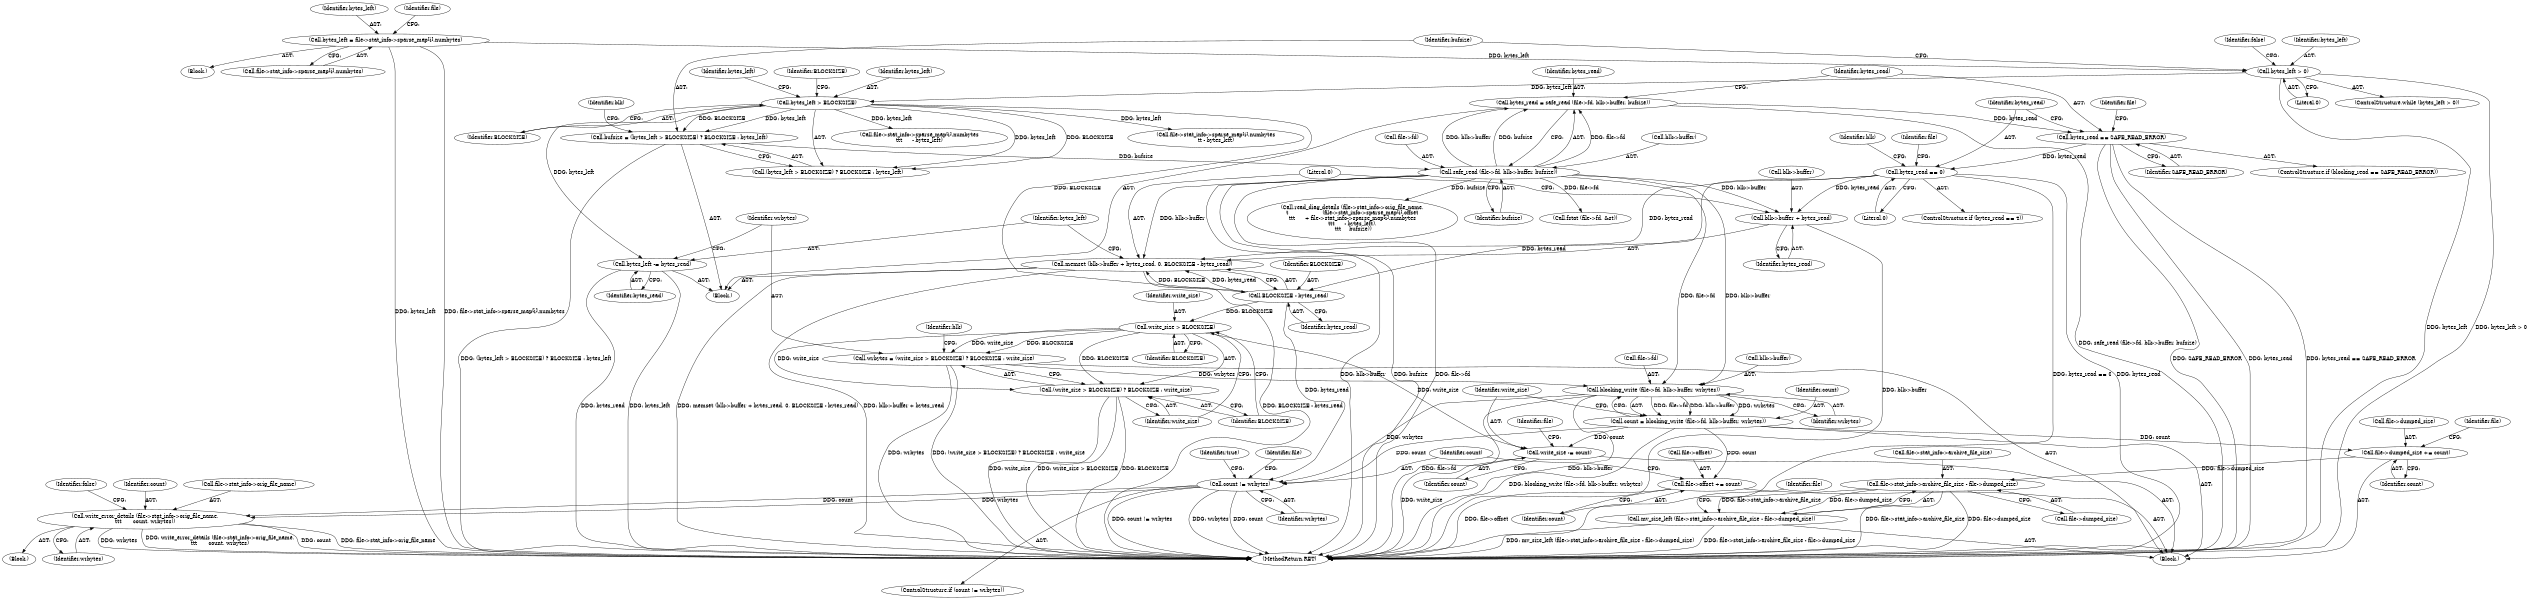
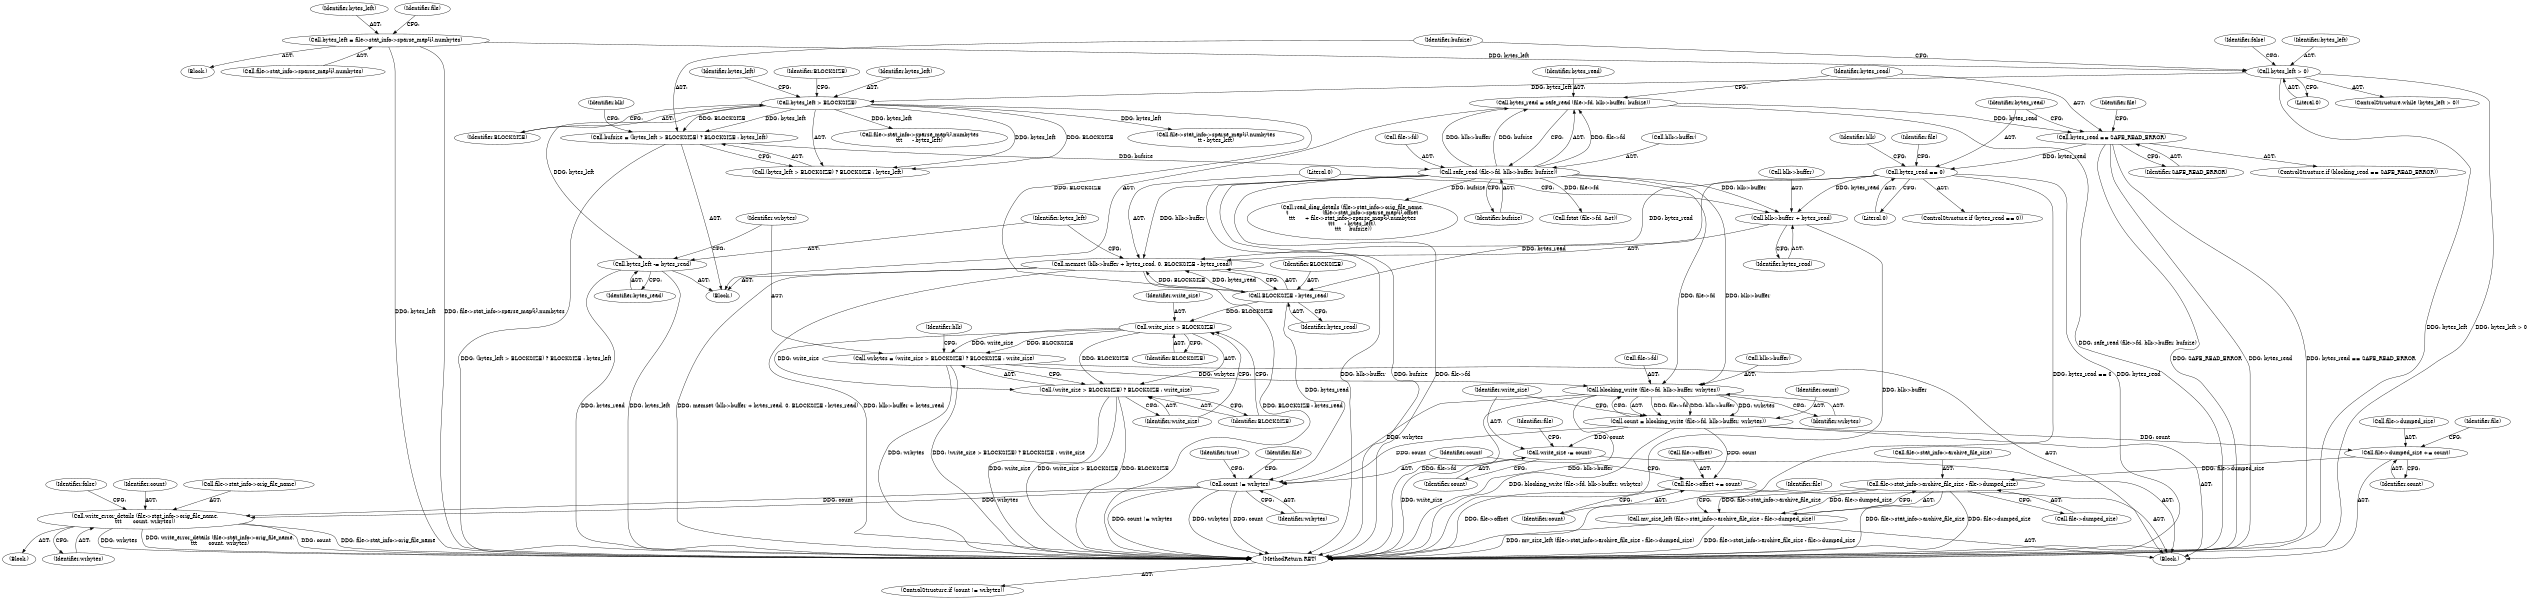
  digraph {
    n1 [label="(Call,bytes_read = safe_read (file->fd, blk->buffer, bufsize))"]
    n2 [label="(Call,safe_read (file->fd, blk->buffer, bufsize))"]
    n3 [label="(Call,bytes_read == SAFE_READ_ERROR)"]
    n4 [label="(MethodReturn,RET)"]
    n5 [label="(Block,)"]
    n6 [label="(Call,memset (blk->buffer + bytes_read, 0, BLOCKSIZE - bytes_read))"]
    n7 [label="(Call,blk->buffer + bytes_read)"]
    n8 [label="(Call,blocking_write (file->fd, blk->buffer, wrbytes))"]
    n9 [label="(Call,read_diag_details (file->stat_info->orig_file_name,\n\t                     (file->stat_info->sparse_map[i].offset\n\t\t\t      + file->stat_info->sparse_map[i].numbytes\n\t\t\t      - bytes_left),\n \t\t\t     bufsize))"]
    n10 [label="(Identifier,bufsize)"]
    n11 [label="(Call,fstat (file->fd, &st))"]
    n12 [label="(Call,bytes_read == 0)"]
    n13 [label="(ControlStructure,if (blocking_read == SAFE_READ_ERROR))"]
    n14 [label="(Identifier,SAFE_READ_ERROR)"]
    n15 [label="(Call,BLOCKSIZE - bytes_read)"]
    n16 [label="(Identifier,bytes_read)"]
    n17 [label="(Call,count = blocking_write (file->fd, blk->buffer, wrbytes))"]
    n18 [label="(Call,count != wrbytes)"]
    n19 [label="(Identifier,wrbytes)"]
    n20 [label="(Call,bufsize = (bytes_left > BLOCKSIZE) ? BLOCKSIZE : bytes_left)"]
    n21 [label="(Call,(bytes_left > BLOCKSIZE) ? BLOCKSIZE : bytes_left)"]
    n22 [label="(Call,bytes_left > BLOCKSIZE)"]
    n23 [label="(Call,bytes_left -= bytes_read)"]
    n24 [label="(Identifier,BLOCKSIZE)"]
    n25 [label="(Call,file->stat_info->sparse_map[i].numbytes\n\t\t\t      - bytes_left)"]
    n26 [label="(Call,file->stat_info->sparse_map[i].numbytes\n\t\t - bytes_left)"]
    n27 [label="(Call,write_size > BLOCKSIZE)"]
    n28 [label="(Identifier,bytes_read)"]
    n29 [label="(Identifier,bytes_read)"]
    n30 [label="(Call,bytes_left > 0)"]
    n31 [label="(Literal,0)"]
    n32 [label="(ControlStructure,while (bytes_left > 0))"]
    n33 [label="(Call,bytes_left = file->stat_info->sparse_map[i].numbytes)"]
    n34 [label="(Call,file->stat_info->sparse_map[i].numbytes)"]
    n35 [label="(Block,)"]
    n36 [label="(Literal,0)"]
-   n37 [label="(ControlStructure,if (bytes_read == 4))"]
+   n37 [label="(ControlStructure,if (bytes_read == 0))"]
    n38 [label="(Call,wrbytes = (write_size > BLOCKSIZE) ? BLOCKSIZE : write_size)"]
    n39 [label="(Call,write_size -= count)"]
    n40 [label="(Call,(write_size > BLOCKSIZE) ? BLOCKSIZE : write_size)"]
    n41 [label="(Identifier,BLOCKSIZE)"]
    n42 [label="(Block,)"]
    n43 [label="(Identifier,count)"]
    n44 [label="(Identifier,BLOCKSIZE)"]
    n45 [label="(Identifier,write_size)"]
    n46 [label="(Call,file->dumped_size += count)"]
    n47 [label="(Call,file->offset += count)"]
    n48 [label="(Call,write_error_details (file->stat_info->orig_file_name,\n\t\t\t       count, wrbytes))"]
    n49 [label="(Identifier,wrbytes)"]
    n50 [label="(ControlStructure,if (count != wrbytes))"]
    n51 [label="(Call,file->stat_info->archive_file_size - file->dumped_size)"]
    n52 [label="(Identifier,count)"]
    n53 [label="(Identifier,count)"]
    n54 [label="(Call,mv_size_left (file->stat_info->archive_file_size - file->dumped_size))"]
    n55 [label="(Call,file->dumped_size)"]
    n56 [label="(Identifier,wrbytes)"]
    n57 [label="(Block,)"]
    n58 [label="(Identifier,blk)"]
    n59 [label="(Identifier,file)"]
    n60 [label="(Identifier,bytes_left)"]
    n61 [label="(Identifier,false)"]
    n62 [label="(Identifier,file)"]
    n63 [label="(Identifier,bytes_read)"]
    n64 [label="(Literal,0)"]
    n65 [label="(Identifier,write_size)"]
    n66 [label="(Call,file->offset)"]
    n67 [label="(Call,blk->buffer)"]
    n68 [label="(Identifier,bytes_left)"]
    n69 [label="(Identifier,BLOCKSIZE)"]
    n70 [label="(Identifier,file)"]
    n71 [label="(Identifier,file)"]
    n72 [label="(Identifier,blk)"]
    n73 [label="(Identifier,BLOCKSIZE)"]
    n74 [label="(Identifier,file)"]
    n75 [label="(Call,file->stat_info->orig_file_name)"]
    n76 [label="(Identifier,bytes_left)"]
    n77 [label="(Identifier,bytes_read)"]
    n78 [label="(Identifier,bytes_left)"]
    n79 [label="(Call,file->stat_info->archive_file_size)"]
    n80 [label="(Call,file->dumped_size)"]
    n81 [label="(Identifier,bytes_read)"]
    n82 [label="(Identifier,true)"]
    n83 [label="(Identifier,blk)"]
    n84 [label="(Identifier,write_size)"]
    n85 [label="(Call,file->fd)"]
    n86 [label="(Call,blk->buffer)"]
    n87 [label="(Identifier,false)"]
    n88 [label="(Identifier,bytes_left)"]
    n89 [label="(Identifier,wrbytes)"]
    n90 [label="(Identifier,bufsize)"]
    n91 [label="(Identifier,file)"]
    n92 [label="(Call,file->fd)"]
    n93 [label="(Call,blk->buffer)"]
    n94 [label="(Identifier,file)"]
    n95 [label="(Identifier,count)"]
    n96 [label="(Identifier,count)"]
    n97 [label="(Identifier,count)"]
    n1 -> n2 [label="CFG: "]
    n1 -> n3 [label="DDG: bytes_read"]
    n1 -> n4 [label="DDG: safe_read (file->fd, blk->buffer, bufsize)"]
    n1 -> n5 [label="AST: "]
    n2 -> n1 [label="AST: "]
    n2 -> n1 [label="DDG: file->fd"]
    n2 -> n1 [label="DDG: blk->buffer"]
    n2 -> n1 [label="DDG: bufsize"]
    n2 -> n4 [label="DDG: blk->buffer"]
    n2 -> n4 [label="DDG: bufsize"]
    n2 -> n4 [label="DDG: file->fd"]
    n2 -> n6 [label="DDG: blk->buffer"]
    n2 -> n7 [label="DDG: blk->buffer"]
    n2 -> n8 [label="DDG: file->fd"]
    n2 -> n8 [label="DDG: blk->buffer"]
    n2 -> n9 [label="DDG: bufsize"]
    n2 -> n10 [label="CFG: "]
    n2 -> n11 [label="DDG: file->fd"]
    n3 -> n4 [label="DDG: SAFE_READ_ERROR"]
    n3 -> n4 [label="DDG: bytes_read"]
    n3 -> n4 [label="DDG: bytes_read == SAFE_READ_ERROR"]
    n3 -> n12 [label="DDG: bytes_read"]
    n3 -> n13 [label="AST: "]
    n3 -> n14 [label="CFG: "]
    n6 -> n4 [label="DDG: BLOCKSIZE - bytes_read"]
    n6 -> n4 [label="DDG: memset (blk->buffer + bytes_read, 0, BLOCKSIZE - bytes_read)"]
    n6 -> n4 [label="DDG: blk->buffer + bytes_read"]
    n6 -> n5 [label="AST: "]
    n6 -> n15 [label="CFG: "]
    n7 -> n4 [label="DDG: blk->buffer"]
    n7 -> n6 [label="AST: "]
    n7 -> n16 [label="CFG: "]
    n8 -> n4 [label="DDG: blk->buffer"]
    n8 -> n4 [label="DDG: file->fd"]
    n8 -> n17 [label="AST: "]
    n8 -> n17 [label="DDG: file->fd"]
    n8 -> n17 [label="DDG: blk->buffer"]
    n8 -> n17 [label="DDG: wrbytes"]
    n8 -> n18 [label="DDG: wrbytes"]
    n8 -> n19 [label="CFG: "]
    n10 -> n2 [label="AST: "]
    n12 -> n4 [label="DDG: bytes_read"]
    n12 -> n4 [label="DDG: bytes_read == 0"]
    n12 -> n6 [label="DDG: bytes_read"]
    n12 -> n7 [label="DDG: bytes_read"]
    n12 -> n15 [label="DDG: bytes_read"]
    n12 -> n36 [label="CFG: "]
    n12 -> n37 [label="AST: "]
    n14 -> n3 [label="AST: "]
    n15 -> n6 [label="AST: "]
    n15 -> n6 [label="DDG: BLOCKSIZE"]
    n15 -> n6 [label="DDG: bytes_read"]
    n15 -> n18 [label="DDG: bytes_read"]
    n15 -> n27 [label="DDG: BLOCKSIZE"]
    n15 -> n28 [label="CFG: "]
    n16 -> n7 [label="AST: "]
    n17 -> n4 [label="DDG: blocking_write (file->fd, blk->buffer, wrbytes)"]
    n17 -> n8 [label="CFG: "]
    n17 -> n18 [label="DDG: count"]
    n17 -> n39 [label="DDG: count"]
    n17 -> n42 [label="AST: "]
    n17 -> n46 [label="DDG: count"]
    n17 -> n47 [label="DDG: count"]
    n18 -> n4 [label="DDG: count"]
    n18 -> n4 [label="DDG: count != wrbytes"]
    n18 -> n4 [label="DDG: wrbytes"]
    n18 -> n48 [label="DDG: count"]
    n18 -> n48 [label="DDG: wrbytes"]
    n18 -> n49 [label="CFG: "]
-   n18 -> n50 [label="AST: "]
+   n4 -> n50 [label="AST: "]
    n19 -> n8 [label="AST: "]
    n20 -> n2 [label="DDG: bufsize"]
    n20 -> n4 [label="DDG: (bytes_left > BLOCKSIZE) ? BLOCKSIZE : bytes_left"]
    n20 -> n5 [label="AST: "]
    n20 -> n21 [label="CFG: "]
    n21 -> n20 [label="AST: "]
    n22 -> n15 [label="DDG: BLOCKSIZE"]
    n22 -> n20 [label="DDG: BLOCKSIZE"]
    n22 -> n20 [label="DDG: bytes_left"]
    n22 -> n21 [label="AST: "]
    n22 -> n21 [label="DDG: BLOCKSIZE"]
    n22 -> n21 [label="DDG: bytes_left"]
    n22 -> n23 [label="DDG: bytes_left"]
    n22 -> n24 [label="CFG: "]
    n22 -> n25 [label="DDG: bytes_left"]
    n22 -> n26 [label="DDG: bytes_left"]
    n23 -> n4 [label="DDG: bytes_left"]
    n23 -> n4 [label="DDG: bytes_read"]
    n23 -> n5 [label="AST: "]
    n23 -> n29 [label="CFG: "]
    n24 -> n22 [label="AST: "]
    n27 -> n38 [label="DDG: BLOCKSIZE"]
    n27 -> n38 [label="DDG: write_size"]
-   n27 -> n39 [label="DDG: write_size"]
    n27 -> n40 [label="AST: "]
    n27 -> n40 [label="DDG: BLOCKSIZE"]
    n27 -> n40 [label="DDG: write_size"]
    n27 -> n41 [label="CFG: "]
    n28 -> n15 [label="AST: "]
    n29 -> n23 [label="AST: "]
    n30 -> n4 [label="DDG: bytes_left > 0"]
    n30 -> n4 [label="DDG: bytes_left"]
    n30 -> n22 [label="DDG: bytes_left"]
    n30 -> n31 [label="CFG: "]
    n30 -> n32 [label="AST: "]
    n31 -> n30 [label="AST: "]
    n33 -> n4 [label="DDG: bytes_left"]
    n33 -> n4 [label="DDG: file->stat_info->sparse_map[i].numbytes"]
    n33 -> n30 [label="DDG: bytes_left"]
-   n33 -> n34 [label="CFG: "]
    n33 -> n35 [label="AST: "]
    n34 -> n33 [label="AST: "]
    n36 -> n12 [label="AST: "]
    n38 -> n4 [label="DDG: wrbytes"]
    n38 -> n4 [label="DDG: (write_size > BLOCKSIZE) ? BLOCKSIZE : write_size"]
    n38 -> n8 [label="DDG: wrbytes"]
    n38 -> n40 [label="CFG: "]
    n38 -> n42 [label="AST: "]
    n39 -> n4 [label="DDG: write_size"]
    n39 -> n42 [label="AST: "]
    n39 -> n43 [label="CFG: "]
    n40 -> n4 [label="DDG: write_size"]
    n40 -> n4 [label="DDG: BLOCKSIZE"]
    n40 -> n4 [label="DDG: write_size > BLOCKSIZE"]
    n40 -> n38 [label="AST: "]
    n40 -> n44 [label="CFG: "]
    n40 -> n45 [label="CFG: "]
    n41 -> n27 [label="AST: "]
    n43 -> n39 [label="AST: "]
    n44 -> n27 [label="CFG: "]
    n44 -> n40 [label="AST: "]
    n45 -> n27 [label="CFG: "]
    n45 -> n40 [label="AST: "]
    n46 -> n42 [label="AST: "]
    n46 -> n51 [label="DDG: file->dumped_size"]
    n46 -> n52 [label="CFG: "]
    n47 -> n4 [label="DDG: file->offset"]
    n47 -> n42 [label="AST: "]
    n47 -> n53 [label="CFG: "]
    n48 -> n4 [label="DDG: file->stat_info->orig_file_name"]
    n48 -> n4 [label="DDG: wrbytes"]
    n48 -> n4 [label="DDG: write_error_details (file->stat_info->orig_file_name,\n\t\t\t       count, wrbytes)"]
    n48 -> n4 [label="DDG: count"]
    n48 -> n56 [label="CFG: "]
    n48 -> n57 [label="AST: "]
    n49 -> n18 [label="AST: "]
    n51 -> n4 [label="DDG: file->stat_info->archive_file_size"]
    n51 -> n4 [label="DDG: file->dumped_size"]
    n51 -> n54 [label="AST: "]
    n51 -> n54 [label="DDG: file->stat_info->archive_file_size"]
    n51 -> n54 [label="DDG: file->dumped_size"]
    n51 -> n55 [label="CFG: "]
    n52 -> n46 [label="AST: "]
    n53 -> n47 [label="AST: "]
    n54 -> n4 [label="DDG: file->stat_info->archive_file_size - file->dumped_size"]
    n54 -> n4 [label="DDG: mv_size_left (file->stat_info->archive_file_size - file->dumped_size)"]
    n54 -> n42 [label="AST: "]
    n54 -> n51 [label="CFG: "]
    n55 -> n51 [label="AST: "]
    n56 -> n48 [label="AST: "]
    n58 -> n12 [label="CFG: "]
    n59 -> n54 [label="CFG: "]
    n60 -> n33 [label="AST: "]
    n61 -> n30 [label="CFG: "]
    n62 -> n18 [label="CFG: "]
    n63 -> n1 [label="AST: "]
    n64 -> n6 [label="AST: "]
    n64 -> n7 [label="CFG: "]
    n65 -> n27 [label="AST: "]
    n66 -> n47 [label="AST: "]
    n67 -> n8 [label="AST: "]
    n68 -> n22 [label="CFG: "]
    n69 -> n15 [label="AST: "]
    n70 -> n33 [label="CFG: "]
    n71 -> n12 [label="CFG: "]
    n72 -> n38 [label="CFG: "]
    n73 -> n22 [label="CFG: "]
    n74 -> n3 [label="CFG: "]
    n75 -> n48 [label="AST: "]
    n76 -> n30 [label="AST: "]
    n77 -> n3 [label="CFG: "]
    n77 -> n12 [label="AST: "]
    n78 -> n22 [label="AST: "]
    n79 -> n51 [label="AST: "]
    n80 -> n46 [label="AST: "]
    n81 -> n1 [label="CFG: "]
    n81 -> n3 [label="AST: "]
    n82 -> n18 [label="CFG: "]
    n83 -> n20 [label="CFG: "]
    n84 -> n17 [label="CFG: "]
    n84 -> n39 [label="AST: "]
    n85 -> n8 [label="AST: "]
    n86 -> n2 [label="AST: "]
    n87 -> n48 [label="CFG: "]
    n88 -> n6 [label="CFG: "]
    n88 -> n23 [label="AST: "]
    n89 -> n23 [label="CFG: "]
    n89 -> n38 [label="AST: "]
    n90 -> n20 [label="AST: "]
    n90 -> n30 [label="CFG: "]
    n91 -> n39 [label="CFG: "]
    n92 -> n2 [label="AST: "]
    n93 -> n7 [label="AST: "]
    n94 -> n46 [label="CFG: "]
    n95 -> n18 [label="AST: "]
    n95 -> n47 [label="CFG: "]
    n96 -> n17 [label="AST: "]
    n97 -> n48 [label="AST: "]
  }
